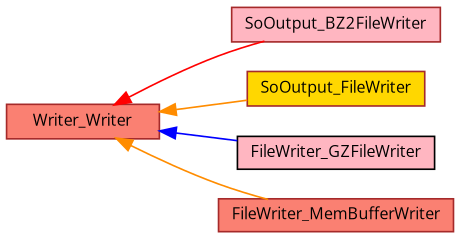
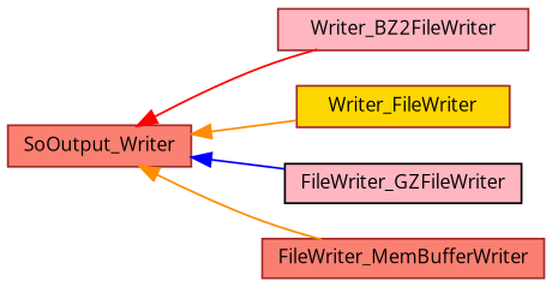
  digraph {
    fontname="Open Sans"
    rankdir=LR
    node [color=brown fillcolor=salmon fontname="Open Sans" fontsize=10 shape=record style=filled]
    edge [color=darkorange dir=back fontname="Open Sans" fontsize=10 labelfontname=Helvetica labelfontsize=10 style=solid]
-   n1 [height=0.2 label=Writer_Writer width=0.4]
-   n2 [fillcolor=lightpink height=0.2 label=SoOutput_BZ2FileWriter width=0.4]
-   n3 [fillcolor=gold height=0.2 label=SoOutput_FileWriter width=0.4]
+   n1 [height=0.2 label=SoOutput_Writer width=0.4]
+   n2 [fillcolor=lightpink height=0.2 label=Writer_BZ2FileWriter width=0.4]
+   n3 [fillcolor=gold height=0.2 label=Writer_FileWriter width=0.4]
    n4 [color=black fillcolor=lightpink height=0.2 label=FileWriter_GZFileWriter width=0.4]
    n5 [height=0.2 label=FileWriter_MemBufferWriter width=0.4]
    n1 -> n2 [color=red]
    n1 -> n3
    n1 -> n4 [color=blue]
    n1 -> n5
  }
